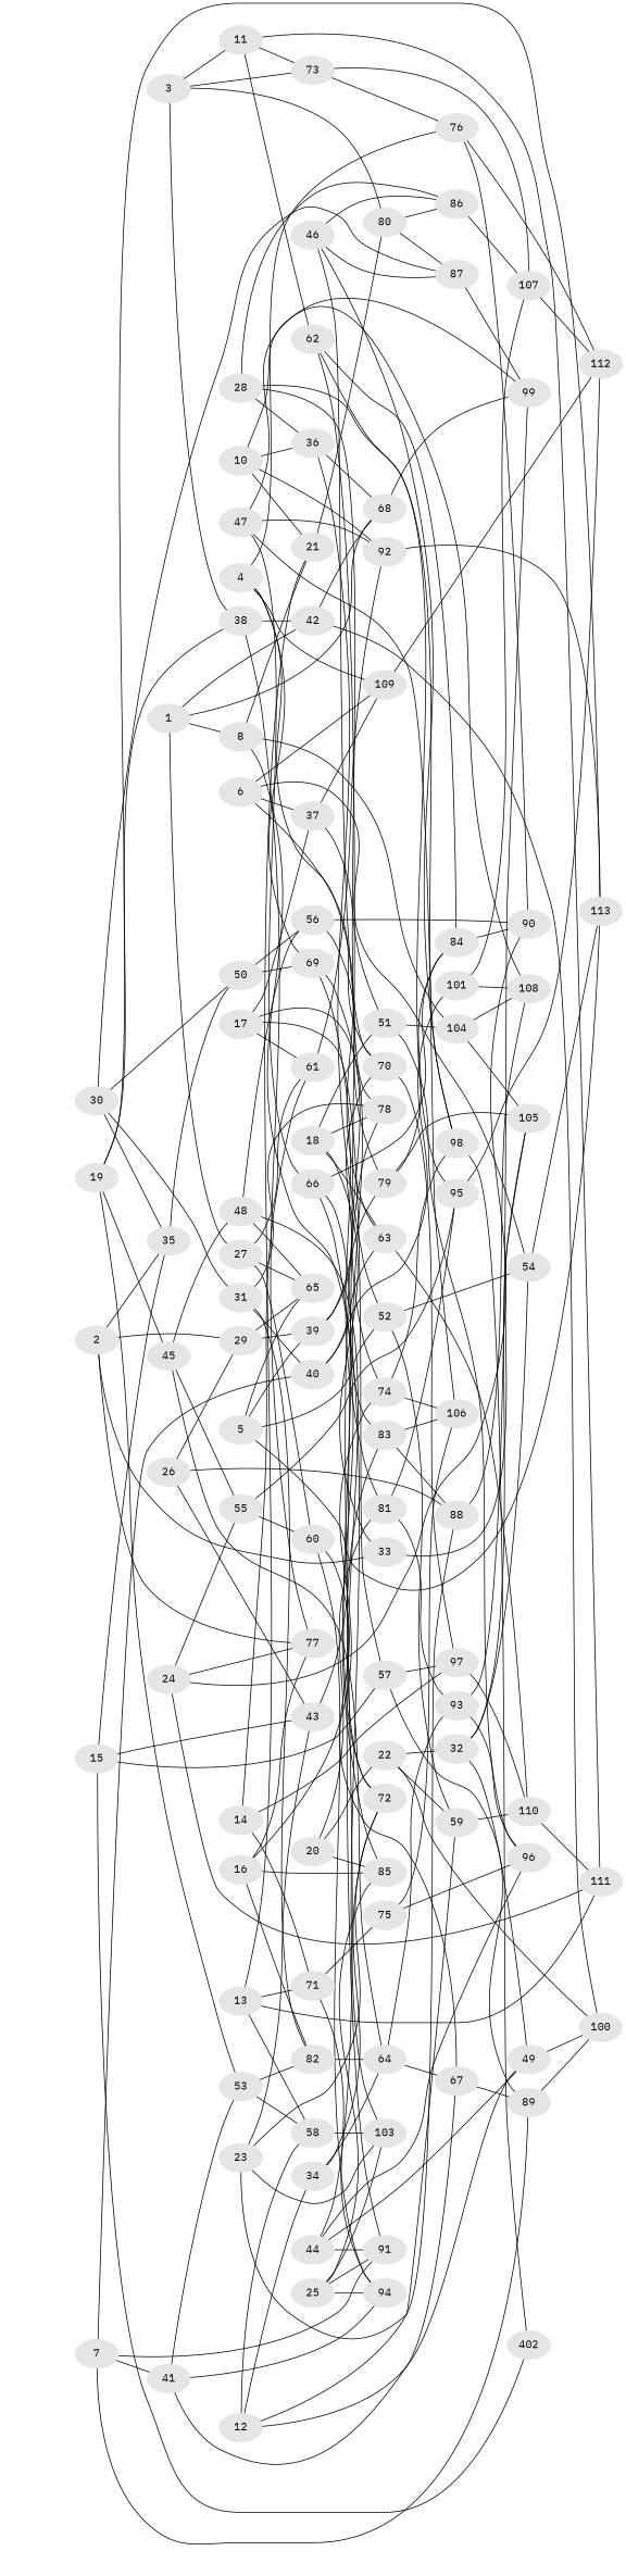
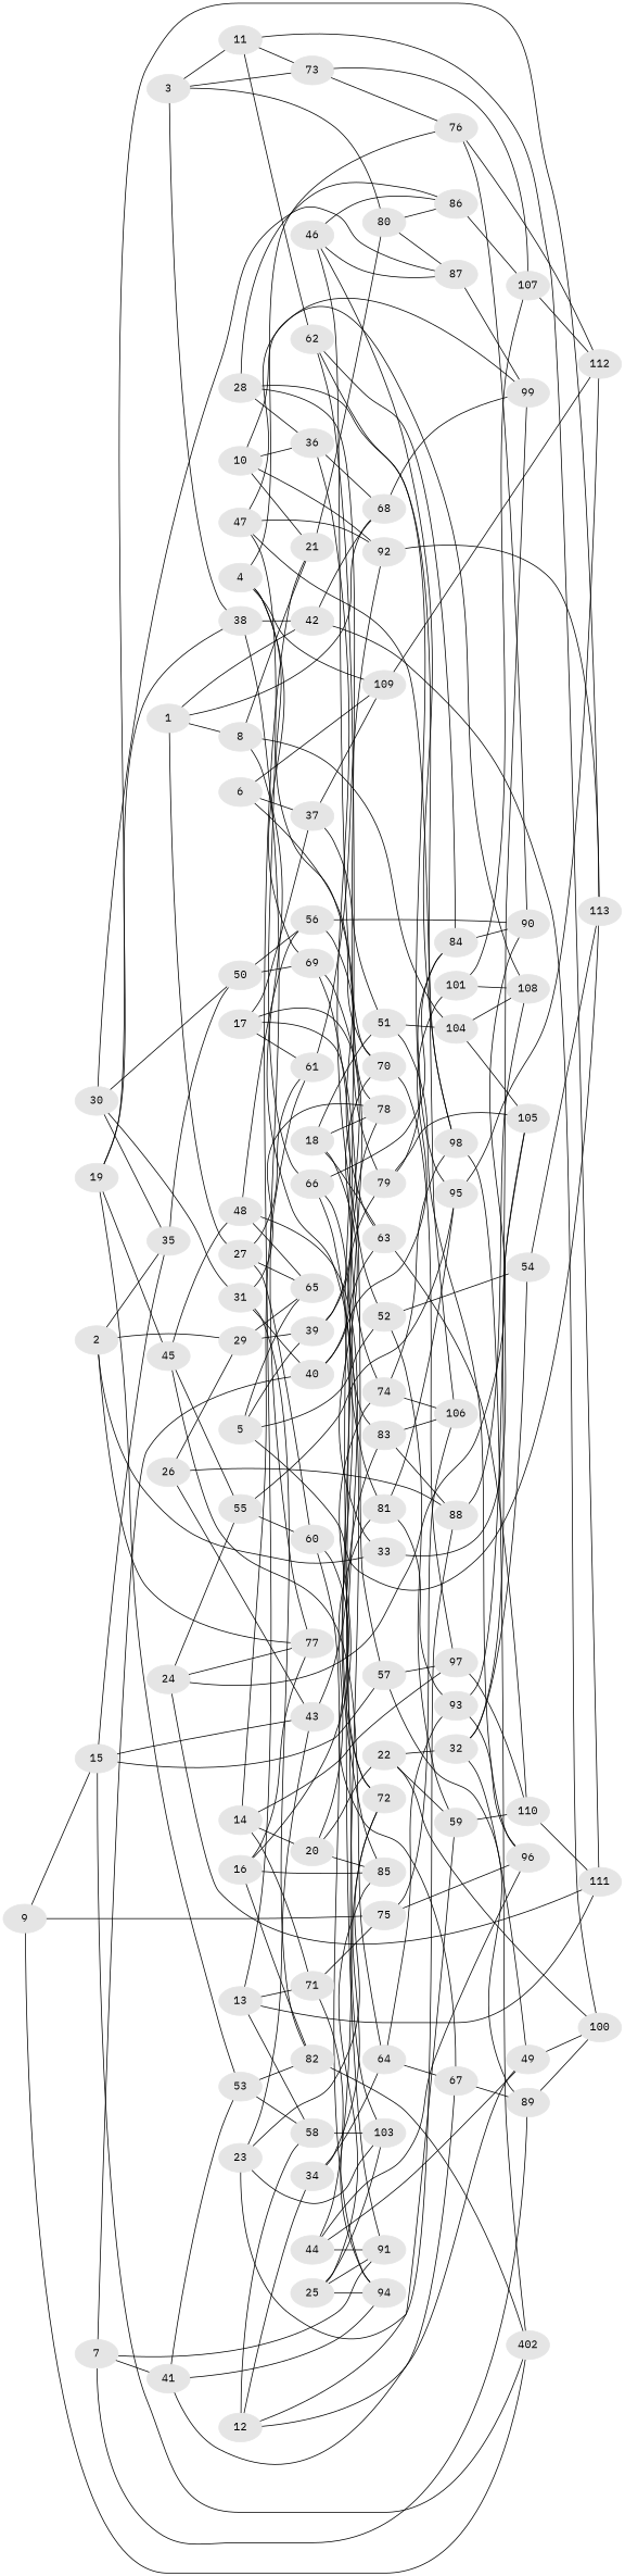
  graph {
    fontname="IBM Plex Mono"
    rankdir=LR
    node [color=gray90 fontname="IBM Plex Mono" style=filled]
    edge [fontname="IBM Plex Mono"]
    1
    8
    27
    42
    68
    21
    103
    104
    65
    61
    60
    100
    99
    2
    29
    33
    35
    77
    39
    105
    50
    3
    11
    38
    73
    80
    62
    111
    76
    107
    86
    87
    4
    63
    69
    109
    110
    74
    81
    90
    112
    5
    52
    113
    70
    79
    54
    59
    6
    37
    51
    97
    7
    40
    41
    89
    91
    101
    53
    94
    67
    108
+   9
    15
    75
    n66 [label=402]
    43
    57
    96
    106
    10
    36
    92
    95
    84
    12
    34
    49
    58
    88
    72
    64
    13
    71
    14
    20
    85
    22
    83
    16
    82
    98
    17
    18
    78
    19
    45
    55
    48
    32
    93
    23
    24
    25
    26
    28
    30
    31
    56
    44
    46
    47
    66
    1 -- 8
    1 -- 27
    1 -- 42
    1 -- 68
    8 -- 21
    8 -- 103
    8 -- 104
    27 -- 65
    27 -- 61
    27 -- 60
    42 -- 68
    42 -- 100
    68 -- 99
    21 -- 80
    104 -- 105
    104 -- 108
    61 -- 92
    60 -- 94
    60 -- 67
    2 -- 29
    2 -- 33
    2 -- 35
    2 -- 77
    29 -- 65
    29 -- 39
    33 -- 105
    35 -- 50
    39 -- 70
    39 -- 79
    50 -- 69
    50 -- 56
    3 -- 11
    3 -- 38
    3 -- 73
    3 -- 80
    11 -- 73
    11 -- 62
    11 -- 111
    38 -- 42
    38 -- 77
    73 -- 76
    73 -- 107
    80 -- 86
    80 -- 87
    62 -- 91
    62 -- 95
    62 -- 84
    76 -- 90
    76 -- 112
    107 -- 112
    86 -- 107
    87 -- 99
    4 -- 76
    4 -- 63
    4 -- 69
    4 -- 109
    63 -- 110
    69 -- 74
    69 -- 81
    109 -- 112
    110 -- 111
    74 -- 106
    74 -- 98
    81 -- 95
    81 -- 93
    5 -- 65
    5 -- 39
    5 -- 52
    5 -- 113
    52 -- 54
    52 -- 59
    70 -- 97
    79 -- 105
    79 -- 84
    54 -- 113
    59 -- 110
    6 -- 109
    6 -- 70
-   6 -- 54
    6 -- 37
    37 -- 109
    37 -- 51
    51 -- 104
    51 -- 96
    97 -- 110
    7 -- 40
    7 -- 41
    7 -- 89
    7 -- 91
    40 -- 63
    40 -- 101
    41 -- 53
    41 -- 94
    41 -- 67
    89 -- 100
    101 -- 107
    101 -- 108
    53 -- 58
    53 -- 82
    67 -- 89
+   9 -- 15
+   9 -- 75
+   9 -- n66
    15 -- 35
    15 -- n66
    15 -- 43
    15 -- 57
    75 -- 96
    75 -- 106
    43 -- 83
    57 -- 97
    57 -- 89
    10 -- 21
    10 -- 108
    10 -- 36
    10 -- 92
    36 -- 68
    36 -- 52
    92 -- 113
    95 -- 112
    84 -- 90
    12 -- 34
    12 -- 49
    12 -- 58
    12 -- 88
    34 -- 72
    34 -- 64
    49 -- 100
    58 -- 103
    88 -- 108
    64 -- 67
    64 -- 93
    13 -- 21
    13 -- 111
    13 -- 58
    13 -- 71
    71 -- 94
    71 -- 75
    14 -- 61
    14 -- 97
    14 -- 71
+   14 -- 20
    20 -- 81
    20 -- 85
    20 -- 22
    22 -- 100
    22 -- 59
    22 -- 32
    83 -- 106
    83 -- 88
    16 -- 77
    16 -- 74
    16 -- 85
    16 -- 82
-   82 -- 64
+   82 -- n66
    98 -- n66
    17 -- 61
    17 -- 37
    17 -- 57
    17 -- 83
    18 -- 33
    18 -- 63
    18 -- 51
    18 -- 78
    19 -- 38
    19 -- 113
    19 -- 53
    19 -- 45
    45 -- 64
    45 -- 55
    45 -- 48
    55 -- 60
    55 -- 95
    48 -- 65
    48 -- 72
    48 -- 56
    32 -- 105
    32 -- 54
    32 -- 49
    93 -- 99
    93 -- 96
    23 -- 103
    23 -- 59
    23 -- 43
    23 -- 72
    24 -- 77
    24 -- 111
    24 -- 90
    24 -- 55
    25 -- 103
    25 -- 91
    25 -- 94
    25 -- 85
    26 -- 29
    26 -- 43
    26 -- 88
    28 -- 86
    28 -- 36
    28 -- 98
    28 -- 78
    30 -- 35
    30 -- 50
    30 -- 87
    30 -- 31
    31 -- 40
    31 -- 82
    31 -- 78
    56 -- 90
    56 -- 79
    44 -- 91
    44 -- 96
    44 -- 49
    44 -- 78
    46 -- 86
    46 -- 87
    46 -- 70
    46 -- 98
    47 -- 99
    47 -- 106
    47 -- 92
    47 -- 66
    66 -- 84
    66 -- 72
    66 -- 85
  }
